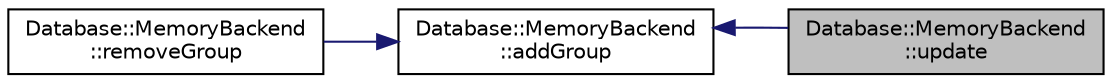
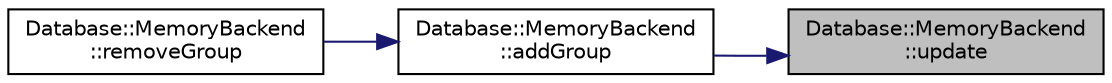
  digraph {
    fontname="DejaVu Sans"
    rankdir=RL
    node [color=black fillcolor=white fontname="DejaVu Sans" fontsize=10 shape=record style=filled]
    edge [color=midnightblue dir=back fontname="DejaVu Sans" fontsize=10 labelfontname=Helvetica labelfontsize=10 style=solid]
    n1 [fillcolor=grey75 fontcolor=black height=0.2 label="Database::MemoryBackend\l::update" width=0.4]
    n2 [height=0.2 label="Database::MemoryBackend\l::addGroup" width=0.4]
    n3 [height=0.2 label="Database::MemoryBackend\l::removeGroup" width=0.4]
-   n2 -> n1
+   n1 -> n2
    n2 -> n3
  }
